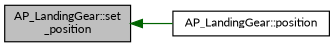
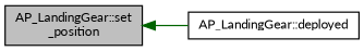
  digraph {
    rankdir=LR
    fontname=Lato
    node [color=black fontname=Lato fontsize=10 shape=record style=filled]
    n1 [fillcolor=grey75 fontcolor=black height=0.2 label="AP_LandingGear::set\l_position" width=0.4]
-   n2 [fillcolor=white height=0.2 label="AP_LandingGear::position" width=0.4]
+   n2 [fillcolor=white height=0.2 label="AP_LandingGear::deployed" width=0.4]
    n1 -> n2 [color=darkgreen dir=back fontname=Lato fontsize=10 labelfontname=Helvetica labelfontsize=10 style=solid]
  }
